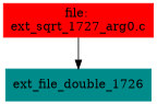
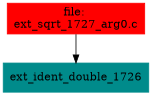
  digraph {
    node [shape=box style=filled]
    n1 [color=red label="file: \next_sqrt_1727_arg0.c"]
-   n2 [color=cyan4 label=ext_file_double_1726]
+   n2 [color=cyan4 label=ext_ident_double_1726]
    n1 -> n2
  }
